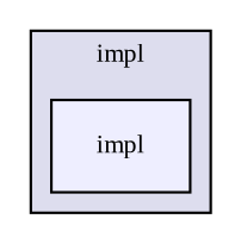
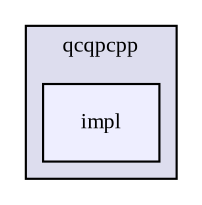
  digraph {
    compound=true
    rankdir=LR
    fontname="Liberation Serif"
    n1 [fillcolor="#eeeeff" fontname="Liberation Serif" fontsize=10 label=impl pencolor=black shape=box style=filled]
    subgraph cluster_1 {
      bgcolor="#ddddee"
      fontsize=10
-     label=impl
+     label=qcqpcpp
      pencolor=black
      n1
    }
  }
